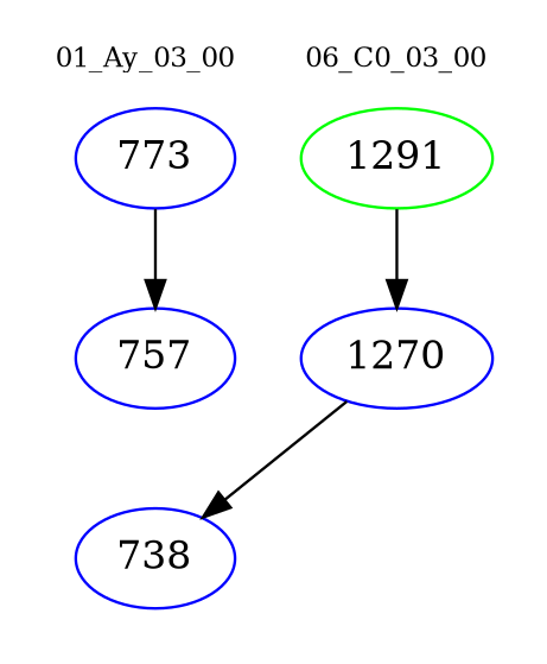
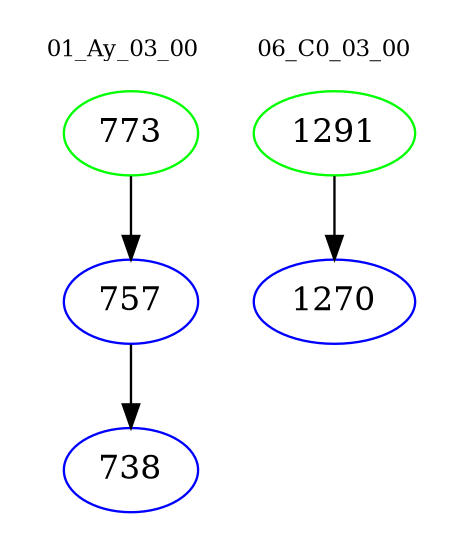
  digraph {
    node [color=blue]
    edge [color=black]
-   n1 [label=773]
+   n1 [color=green label=773]
    n2 [label=757]
    n3 [label=738]
    n4 [color=green label=1291]
    n5 [label=1270]
    subgraph cluster_1 {
      color=white
      fontsize=10
      label="01_Ay_03_00"
      n1
      n2
      n3
    }
    subgraph cluster_2 {
      color=white
      fontsize=10
      label="06_C0_03_00"
      n4
      n5
    }
    n1 -> n2
-   n5 -> n3
+   n2 -> n3
    n4 -> n5
  }
